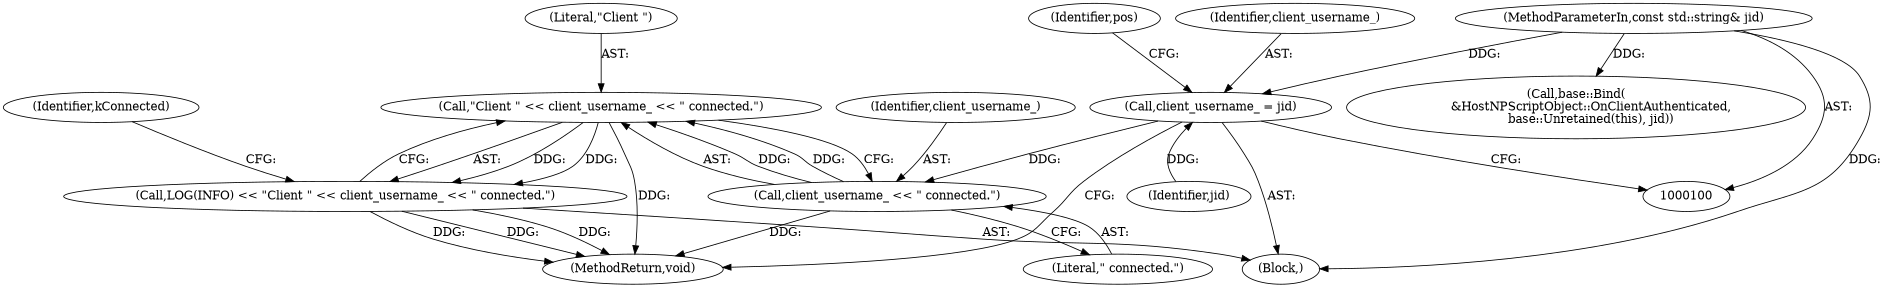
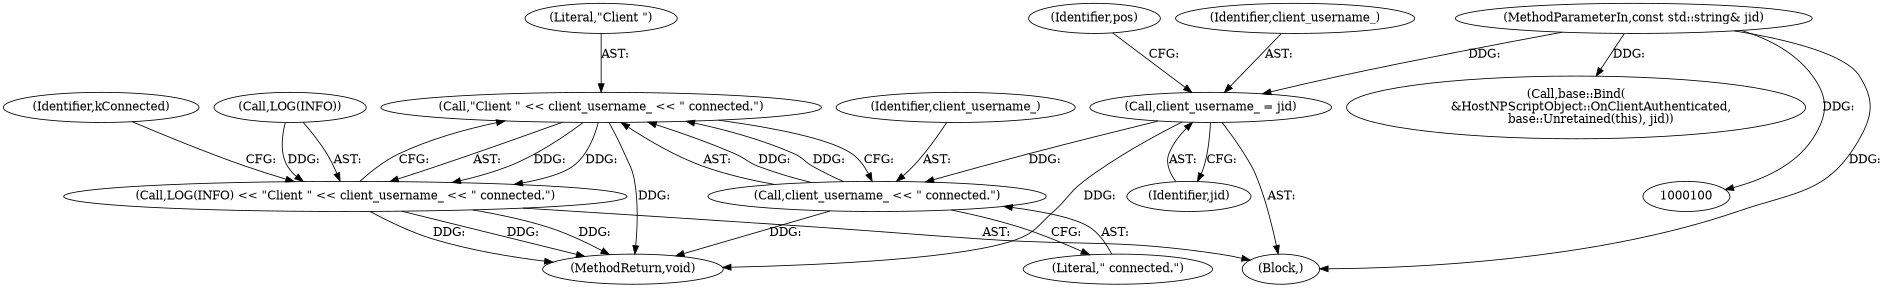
  digraph {
    n1 [label="(Call,\"Client \" << client_username_ << \" connected.\")"]
    n2 [label="(Call,client_username_ << \" connected.\")"]
    n3 [label="(Call,LOG(INFO) << \"Client \" << client_username_ << \" connected.\")"]
    n4 [label="(MethodReturn,void)"]
    n5 [label="(Literal,\" connected.\")"]
    n6 [label="(Block,)"]
    n7 [label="(Call,client_username_ = jid)"]
    n8 [label="(Identifier,jid)"]
    n9 [label="(MethodParameterIn,const std::string& jid)"]
    n10 [label="(Call,base::Bind(\n        &HostNPScriptObject::OnClientAuthenticated,\n        base::Unretained(this), jid))"]
    1000100
    n12 [label="(Identifier,kConnected)"]
    n13 [label="(Identifier,client_username_)"]
+   n14 [label="(Call,LOG(INFO))"]
    n15 [label="(Identifier,pos)"]
    n16 [label="(Identifier,client_username_)"]
    n17 [label="(Literal,\"Client \")"]
    n1 -> n2 [label="CFG: "]
    n1 -> n3 [label="AST: "]
    n1 -> n3 [label="DDG: "]
    n1 -> n3 [label="DDG: "]
    n1 -> n4 [label="DDG: "]
    n2 -> n1 [label="AST: "]
    n2 -> n1 [label="DDG: "]
    n2 -> n1 [label="DDG: "]
    n2 -> n4 [label="DDG: "]
    n2 -> n5 [label="CFG: "]
    n3 -> n1 [label="CFG: "]
    n3 -> n4 [label="DDG: "]
    n3 -> n4 [label="DDG: "]
    n3 -> n4 [label="DDG: "]
    n3 -> n6 [label="AST: "]
    n5 -> n2 [label="AST: "]
    n7 -> n2 [label="DDG: "]
-   n7 -> n4 [label="CFG: "]
+   n7 -> n4 [label="DDG: "]
    n7 -> n6 [label="AST: "]
-   n7 -> 1000100 [label="CFG: "]
-   n8 -> n7 [label="DDG: "]
+   n7 -> n8 [label="CFG: "]
+   n8 -> n7 [label="AST: "]
    n9 -> n6 [label="DDG: "]
    n9 -> n7 [label="DDG: "]
    n9 -> n10 [label="DDG: "]
-   n9 -> 1000100 [label="AST: "]
+   n9 -> 1000100 [label="DDG: "]
    n12 -> n3 [label="CFG: "]
    n13 -> n2 [label="AST: "]
+   n14 -> n3 [label="AST: "]
+   n14 -> n3 [label="DDG: "]
    n15 -> n7 [label="CFG: "]
    n16 -> n7 [label="AST: "]
    n17 -> n1 [label="AST: "]
  }
